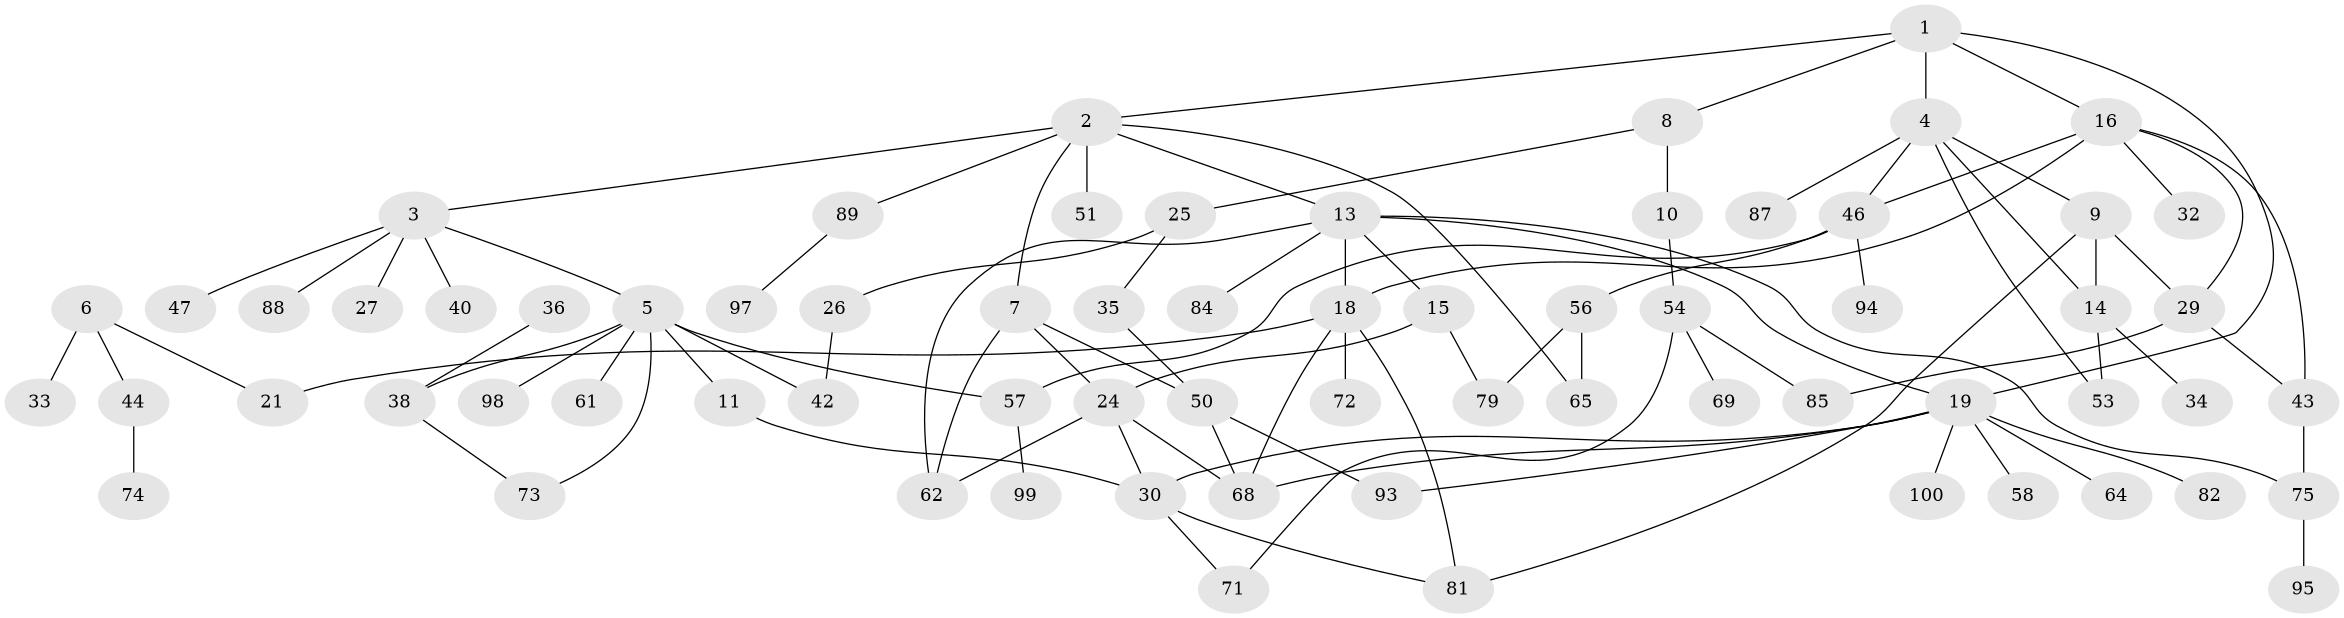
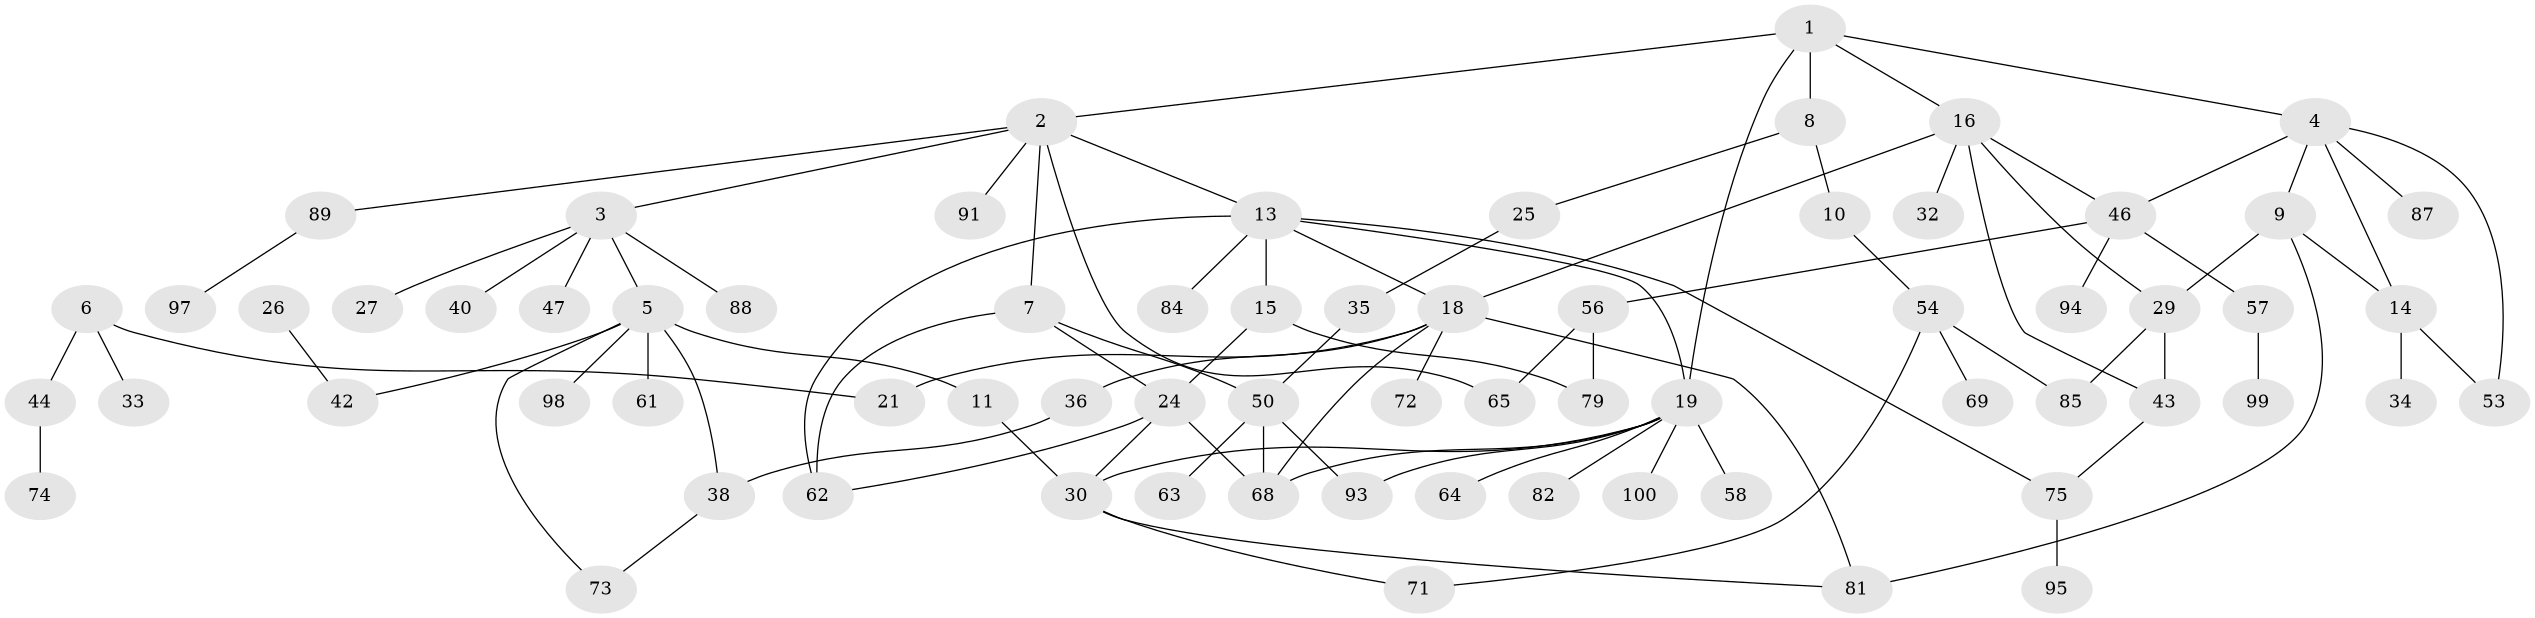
  graph {
    node [color=gray90 style=filled]
    2 [super="+83"]
    3 [super="+12"]
    7 [super="+96+17"]
    13 [super="+41+39"]
    65
    89 [super="+90"]
-   91 [label=51]
+   91
    1
    4 [super="+22"]
    8
    16
    19 [super="+20+23"]
    9
    46 [super="+60"]
    53
    87
    14
    10
    25
    29
    18 [super="+31+51+28"]
    32 [super="+67"]
    43
    30 [super="+37"]
    68
    58
    64
    82
    93
    100
    5 [super="+55"]
    27
    40
    n34 [label=47]
    88
    24 [super="+47"]
    50 [super="+70"]
    62
    15 [super="+78"]
    75
    84
    97
    11
    38 [super="+66"]
    42 [super="+48"]
    57
    61
    73 [super="+77"]
    98
    6
    21
    33
    44
    81 [super="+92"]
    56
    94
    99
    74
+   63
    54
    26
    35
    34
    85
    71
    69
    79
    36
    72
    95
    2 -- 3
    2 -- 7
    2 -- 13
    2 -- 65
    2 -- 89
    2 -- 91
    3 -- 5
    3 -- 27
    3 -- 40
    3 -- n34
    3 -- 88
    7 -- 24
    7 -- 50
    7 -- 62
    13 -- 19
    13 -- 18
    13 -- 62
    13 -- 15
    13 -- 75
    13 -- 84
    89 -- 97
    1 -- 2
    1 -- 4
    1 -- 8
    1 -- 16
    1 -- 19
    4 -- 9
    4 -- 46
    4 -- 53
    4 -- 87
    4 -- 14
    8 -- 10
    8 -- 25
    16 -- 46
    16 -- 29
    16 -- 18
    16 -- 32
    16 -- 43
    19 -- 30
    19 -- 68
    19 -- 58
    19 -- 64
    19 -- 82
    19 -- 93
    19 -- 100
    9 -- 14
    9 -- 29
    9 -- 81
    46 -- 57
    46 -- 56
    46 -- 94
    14 -- 53
    14 -- 34
    10 -- 54
-   25 -- 26
    25 -- 35
    29 -- 43
    29 -- 85
    18 -- 68
    18 -- 21
    18 -- 81
+   18 -- 36
    18 -- 72
    43 -- 75
    30 -- 81
    30 -- 71
    5 -- 11
    5 -- 38
    5 -- 42
-   5 -- 57
    5 -- 61
    5 -- 73
    5 -- 98
    24 -- 30
    24 -- 68
    24 -- 62
    50 -- 68
    50 -- 93
+   50 -- 63 [weight=2]
    15 -- 24
    15 -- 79
    75 -- 95
    11 -- 30
    38 -- 73
    57 -- 99
    6 -- 21
    6 -- 33
    6 -- 44
    44 -- 74
    56 -- 65
    56 -- 79
    54 -- 85
    54 -- 71
    54 -- 69
    26 -- 42
    35 -- 50
    36 -- 38
  }
